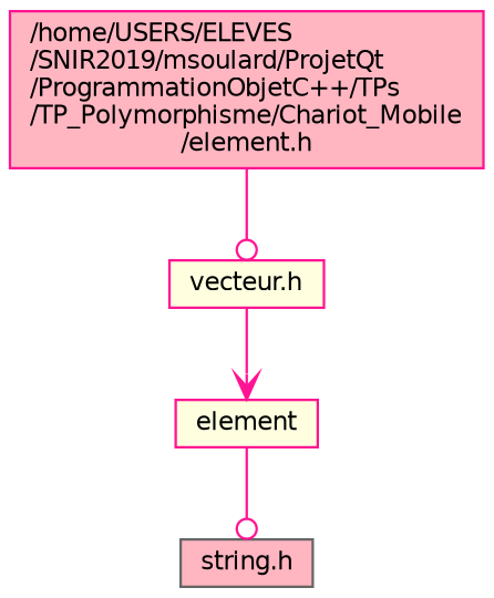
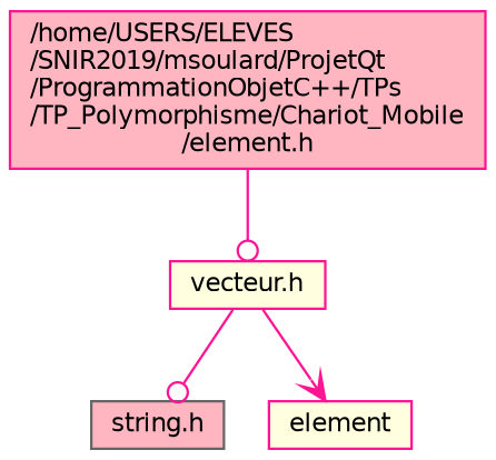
  digraph {
    node [color=deeppink fillcolor=lightpink fontname=Helvetica fontsize=10 shape=record style=filled]
    edge [arrowhead=odot color=deeppink fontname=Helvetica fontsize=10 labelfontname=Helvetica labelfontsize=10 style=solid]
    n1 [fontcolor=black height=0.2 label="/home/USERS/ELEVES\l/SNIR2019/msoulard/ProjetQt\l/ProgrammationObjetC++/TPs\l/TP_Polymorphisme/Chariot_Mobile\l/element.h" width=0.4]
    n2 [fillcolor=lightyellow height=0.2 label="vecteur.h" width=0.4]
    n3 [color=gray40 height=0.2 label="string.h" width=0.4]
    n4 [fillcolor=lightyellow height=0.2 label=element width=0.4]
    n1 -> n2
-   n4 -> n3
+   n2 -> n3
    n2 -> n4 [arrowhead=vee]
  }
